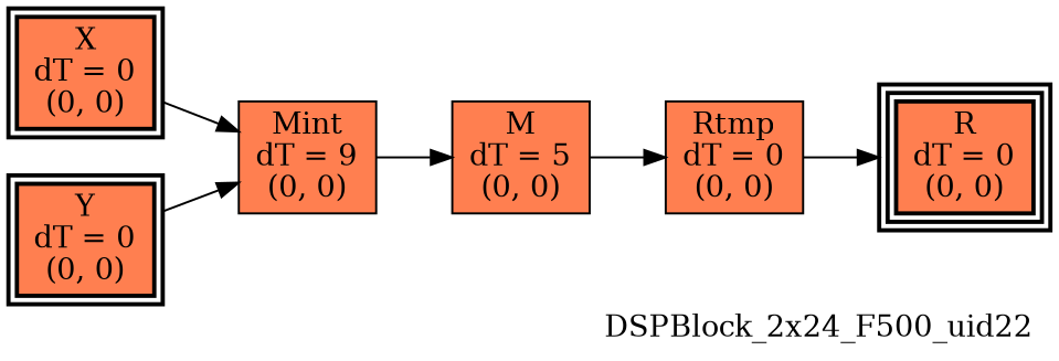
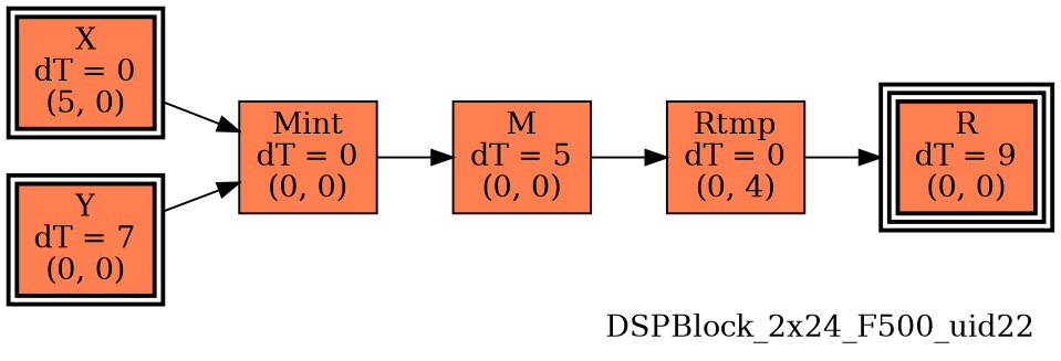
  digraph {
    label=DSPBlock_2x24_F500_uid22
    labeljust=right
    labelloc=bottom
    nodesep=0.25
    rankdir=LR
    ranksep=0.5
    node [color=black fillcolor=coral peripheries=1 shape=box style="bold, filled"]
    edge [arrowhead=normal arrowsize=1.0 arrowtail=normal color=black dir=forward]
-   n1 [label="X\ndT = 0\n(0, 0)" peripheries=2]
-   n2 [label="Y\ndT = 0\n(0, 0)" peripheries=2]
-   n3 [label="R\ndT = 0\n(0, 0)" peripheries=3]
-   n4 [label="Mint\ndT = 9\n(0, 0)" style=filled]
+   n1 [label="X\ndT = 0\n(5, 0)" peripheries=2]
+   n2 [label="Y\ndT = 7\n(0, 0)" peripheries=2]
+   n3 [label="R\ndT = 9\n(0, 0)" peripheries=3]
+   n4 [label="Mint\ndT = 0\n(0, 0)" style=filled]
    n5 [label="M\ndT = 5\n(0, 0)" style=filled]
-   n6 [label="Rtmp\ndT = 0\n(0, 0)" style=filled]
+   n6 [label="Rtmp\ndT = 0\n(0, 4)" style=filled]
    subgraph sub_1 {
      rank=same
      n1
      n2
    }
    subgraph sub_2 {
      rank=same
      n3
    }
    n1 -> n4
    n2 -> n4
    n4 -> n5
    n5 -> n6
    n6 -> n3
  }
